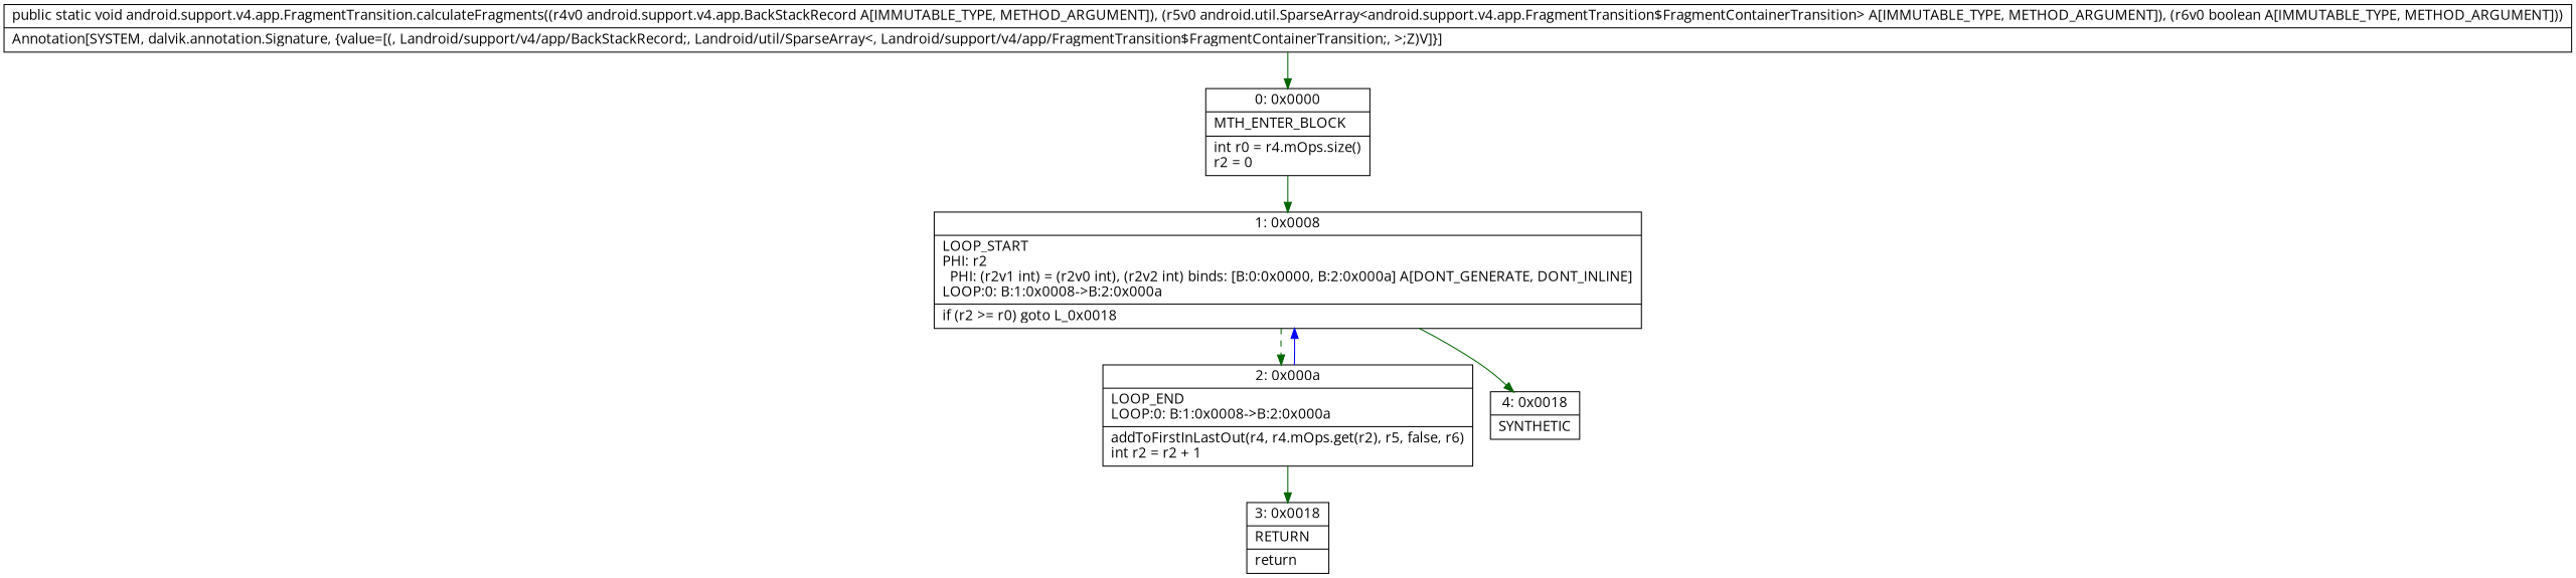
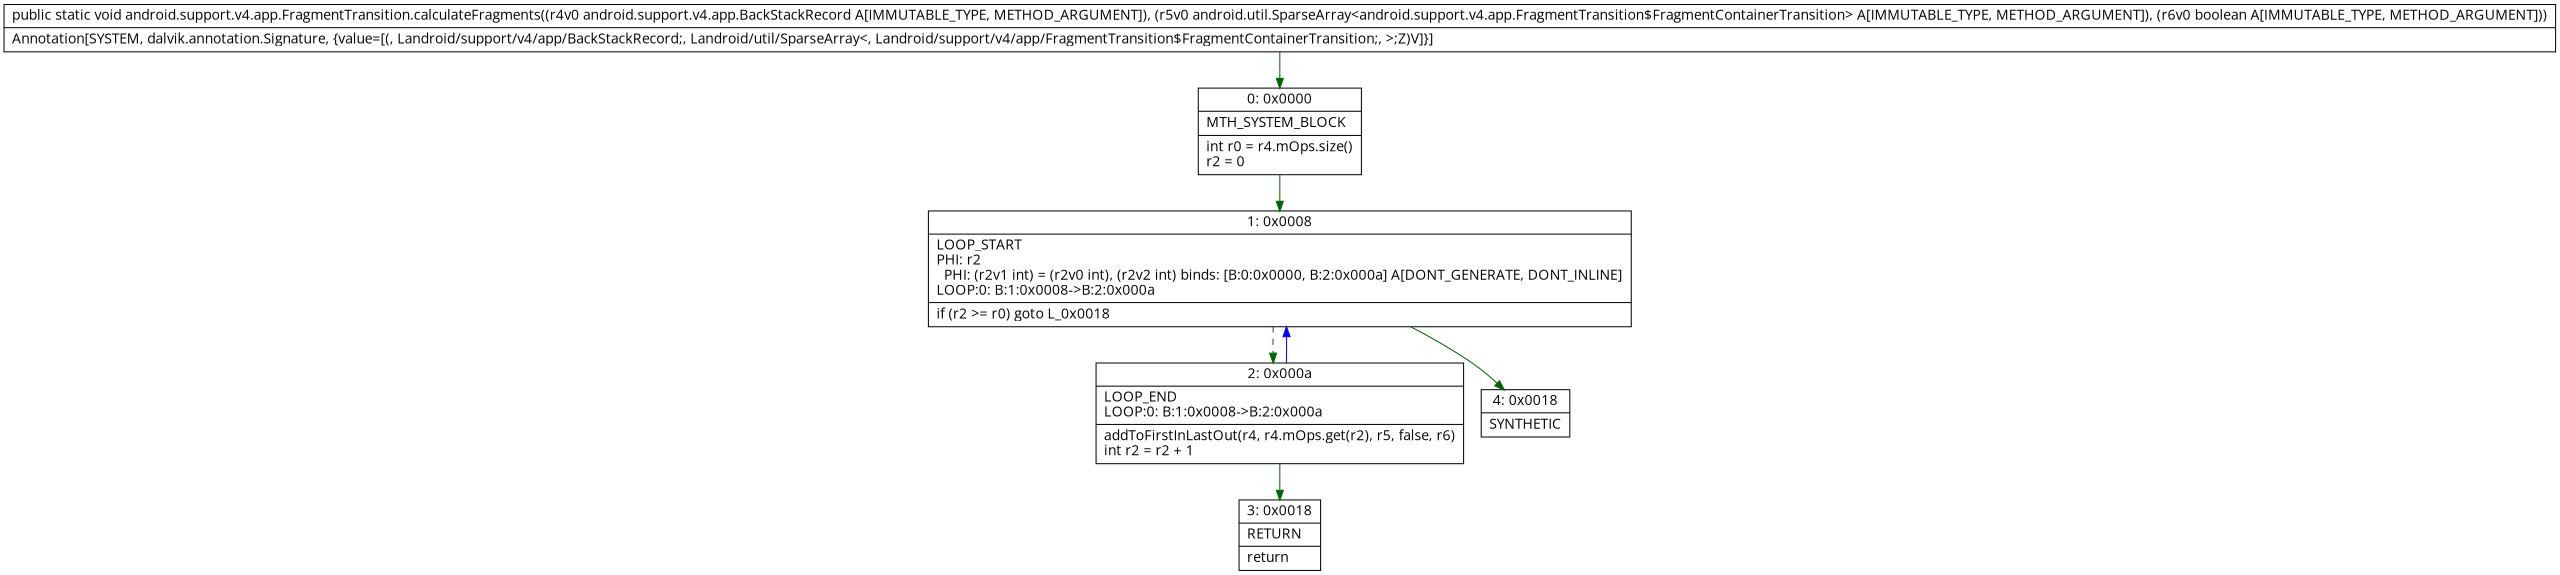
  digraph {
    fontname="Open Sans"
    node [fontname="Open Sans" shape=record]
    edge [color=darkgreen fontname="Open Sans"]
-   n1 [label="{0\:\ 0x0000|MTH_ENTER_BLOCK\l|int r0 = r4.mOps.size()\lr2 = 0\l}"]
+   n1 [label="{0\:\ 0x0000|MTH_SYSTEM_BLOCK\l|int r0 = r4.mOps.size()\lr2 = 0\l}"]
    n2 [label="{1\:\ 0x0008|LOOP_START\lPHI: r2 \l  PHI: (r2v1 int) = (r2v0 int), (r2v2 int) binds: [B:0:0x0000, B:2:0x000a] A[DONT_GENERATE, DONT_INLINE]\lLOOP:0: B:1:0x0008\-\>B:2:0x000a\l|if (r2 \>= r0) goto L_0x0018\l}"]
    n3 [label="{2\:\ 0x000a|LOOP_END\lLOOP:0: B:1:0x0008\-\>B:2:0x000a\l|addToFirstInLastOut(r4, r4.mOps.get(r2), r5, false, r6)\lint r2 = r2 + 1\l}"]
    n4 [label="{4\:\ 0x0018|SYNTHETIC\l}"]
    n5 [label="{3\:\ 0x0018|RETURN\l|return\l}"]
    n6 [label="{public static void android.support.v4.app.FragmentTransition.calculateFragments((r4v0 android.support.v4.app.BackStackRecord A[IMMUTABLE_TYPE, METHOD_ARGUMENT]), (r5v0 android.util.SparseArray\<android.support.v4.app.FragmentTransition$FragmentContainerTransition\> A[IMMUTABLE_TYPE, METHOD_ARGUMENT]), (r6v0 boolean A[IMMUTABLE_TYPE, METHOD_ARGUMENT]))  | Annotation[SYSTEM, dalvik.annotation.Signature, \{value=[(, Landroid\/support\/v4\/app\/BackStackRecord;, Landroid\/util\/SparseArray\<, Landroid\/support\/v4\/app\/FragmentTransition$FragmentContainerTransition;, \>;Z)V]\}]\l}"]
    n1 -> n2
    n2 -> n3 [style=dashed]
    n2 -> n4
    n3 -> n2 [color=blue]
    n3 -> n5
    n6 -> n1
  }
